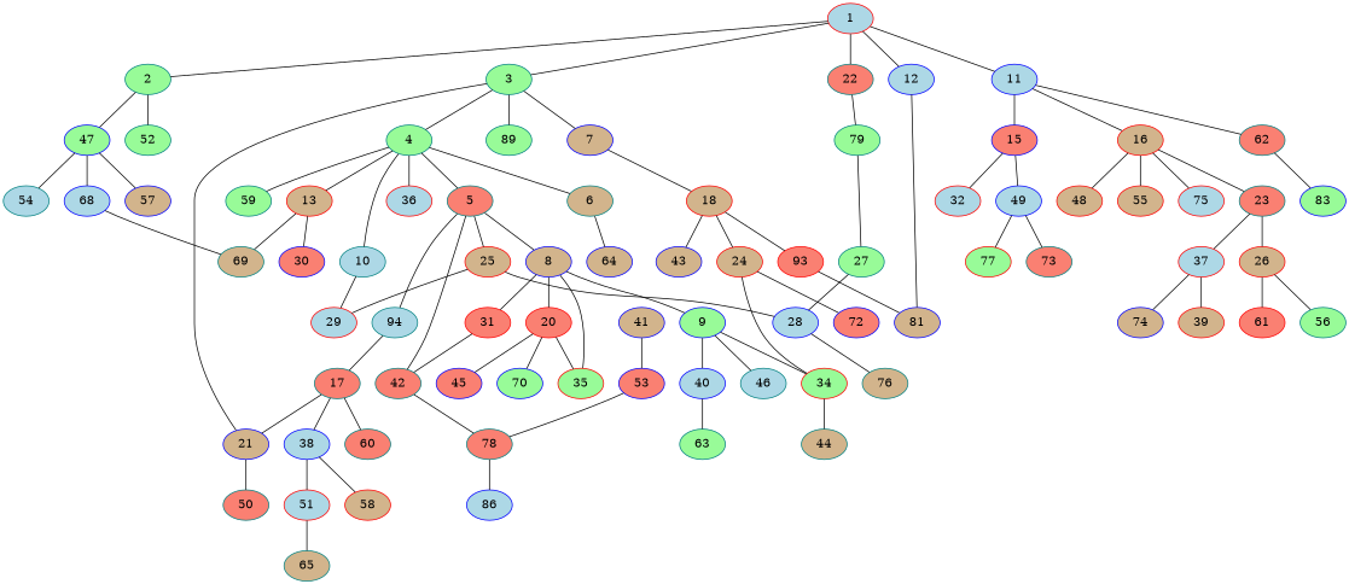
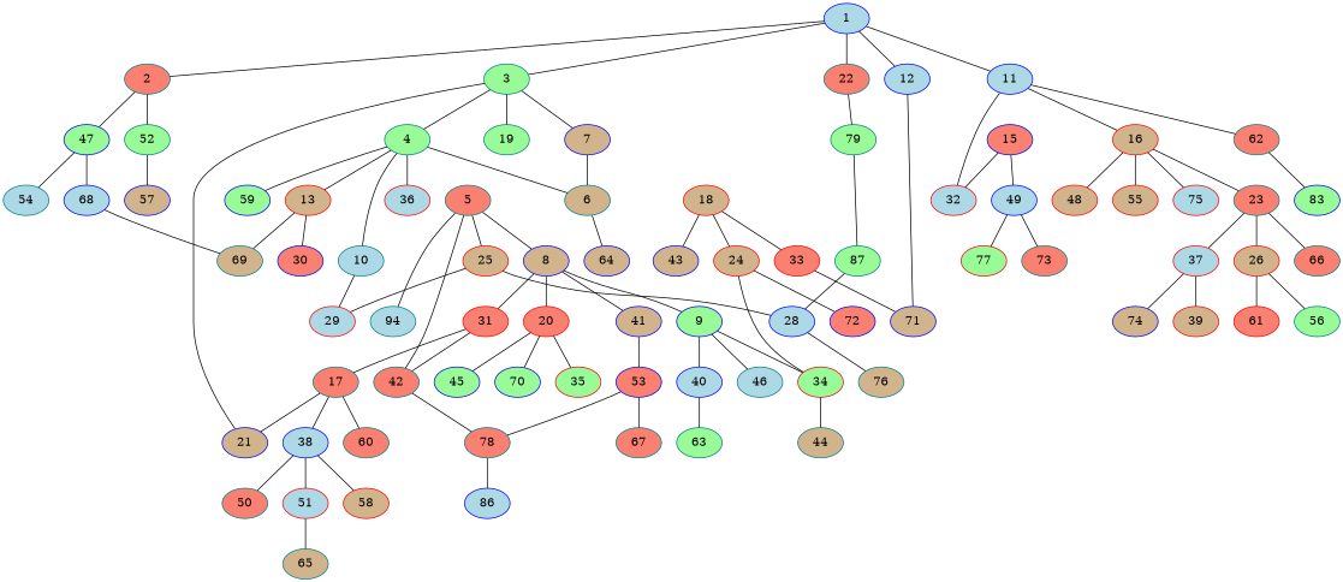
  graph {
    node [color=teal fillcolor=tan style=filled]
-   1 [color=red fillcolor=lightblue]
-   2 [fillcolor=palegreen]
+   1 [color=blue fillcolor=lightblue]
+   2 [fillcolor=salmon]
    3 [fillcolor=palegreen]
    11 [color=blue fillcolor=lightblue]
    12 [color=blue fillcolor=lightblue]
    22 [fillcolor=salmon]
    47 [color=blue fillcolor=palegreen]
    52 [fillcolor=palegreen]
    4 [fillcolor=palegreen]
    7 [color=blue]
-   19 [fillcolor=palegreen label=89]
+   19 [fillcolor=palegreen]
    21 [color=blue]
    15 [color=blue fillcolor=salmon]
    16 [color=red]
    62 [fillcolor=salmon]
-   71 [color=blue label=81]
+   71 [color=blue]
    79 [fillcolor=palegreen]
    54 [fillcolor=lightblue]
    57 [color=blue]
    68 [color=blue fillcolor=lightblue]
    5 [fillcolor=salmon]
    6
    10 [fillcolor=lightblue]
    13 [color=red]
    36 [color=red fillcolor=lightblue]
-   59 [fillcolor=palegreen]
+   59 [color=blue fillcolor=palegreen]
    18 [color=red]
    8 [color=blue]
    n29 [fillcolor=lightblue label=94]
    25 [color=red]
    42 [fillcolor=salmon]
    64 [color=blue]
    29 [color=red fillcolor=lightblue]
    30 [color=blue fillcolor=salmon]
    69
    9 [color=blue fillcolor=palegreen]
    20 [color=red fillcolor=salmon]
    31 [color=red fillcolor=salmon]
    41 [color=blue]
    17 [fillcolor=salmon]
    28 [color=blue fillcolor=lightblue]
    53 [color=blue fillcolor=salmon]
    78 [fillcolor=salmon]
+   67 [fillcolor=salmon]
    24 [color=red]
-   33 [color=red fillcolor=salmon label=93]
+   33 [color=red fillcolor=salmon]
    43 [color=blue]
    56 [fillcolor=palegreen]
    34 [color=red fillcolor=palegreen]
    40 [color=blue fillcolor=lightblue]
    46 [fillcolor=lightblue]
    35 [color=red fillcolor=palegreen]
-   45 [color=blue fillcolor=salmon]
+   45 [color=blue fillcolor=palegreen]
    70 [color=blue fillcolor=palegreen]
    44
    63 [fillcolor=palegreen]
    23 [fillcolor=salmon]
    26 [color=red]
    37 [color=red fillcolor=lightblue]
+   66 [fillcolor=salmon]
    32 [color=red fillcolor=lightblue]
    49 [color=blue fillcolor=lightblue]
    48 [color=red]
    55 [color=red]
    75 [color=red fillcolor=lightblue]
-   27 [fillcolor=palegreen]
+   27 [fillcolor=palegreen label=87]
    n67 [color=blue fillcolor=palegreen label=83]
    38 [color=blue fillcolor=lightblue]
    60 [fillcolor=salmon]
    73 [fillcolor=salmon]
    77 [color=red fillcolor=palegreen]
    50 [fillcolor=salmon]
    51 [color=red fillcolor=lightblue]
    58 [color=red]
    72 [color=blue fillcolor=salmon]
    61 [color=red fillcolor=salmon]
    39 [color=red]
    74 [color=blue]
    76
    65
    n81 [color=blue fillcolor=lightblue label=86]
    1 -- 2
    1 -- 3
    1 -- 11
    1 -- 12
    1 -- 22
    2 -- 47
    2 -- 52
    3 -- 4
    3 -- 7
    3 -- 19
    3 -- 21
-   11 -- 15
+   11 -- 32
    11 -- 16
    11 -- 62
    12 -- 71
    22 -- 79
    47 -- 54
-   47 -- 57
+   52 -- 57
    47 -- 68
-   4 -- 5
    4 -- 6
    4 -- 10
    4 -- 13
    4 -- 36
    4 -- 59
-   7 -- 18
+   7 -- 6
    15 -- 32
    15 -- 49
    16 -- 23
    16 -- 48
    16 -- 55
    16 -- 75
    62 -- n67
    79 -- 27
    68 -- 69
    5 -- 8
    5 -- n29
    5 -- 25
    5 -- 42
    6 -- 64
    10 -- 29
    13 -- 30
    13 -- 69
    18 -- 24
    18 -- 33
    18 -- 43
    8 -- 9
    8 -- 20
    8 -- 31
-   8 -- 35
-   n29 -- 17
+   8 -- 41
+   31 -- 17
    25 -- 29
    25 -- 28
    42 -- 78
    9 -- 34
    9 -- 40
    9 -- 46
    20 -- 35
    20 -- 45
    20 -- 70
    31 -- 42
    41 -- 53
    17 -- 21
    17 -- 38
    17 -- 60
    28 -- 76
    53 -- 78
+   53 -- 67
    78 -- n81
    24 -- 34
    24 -- 72
    33 -- 71
    34 -- 44
    40 -- 63
    23 -- 26
    23 -- 37
+   23 -- 66
    26 -- 56
    26 -- 61
    37 -- 39
    37 -- 74
    49 -- 73
    49 -- 77
    27 -- 28
-   21 -- 50
+   38 -- 50
    38 -- 51
    38 -- 58
    51 -- 65
  }
